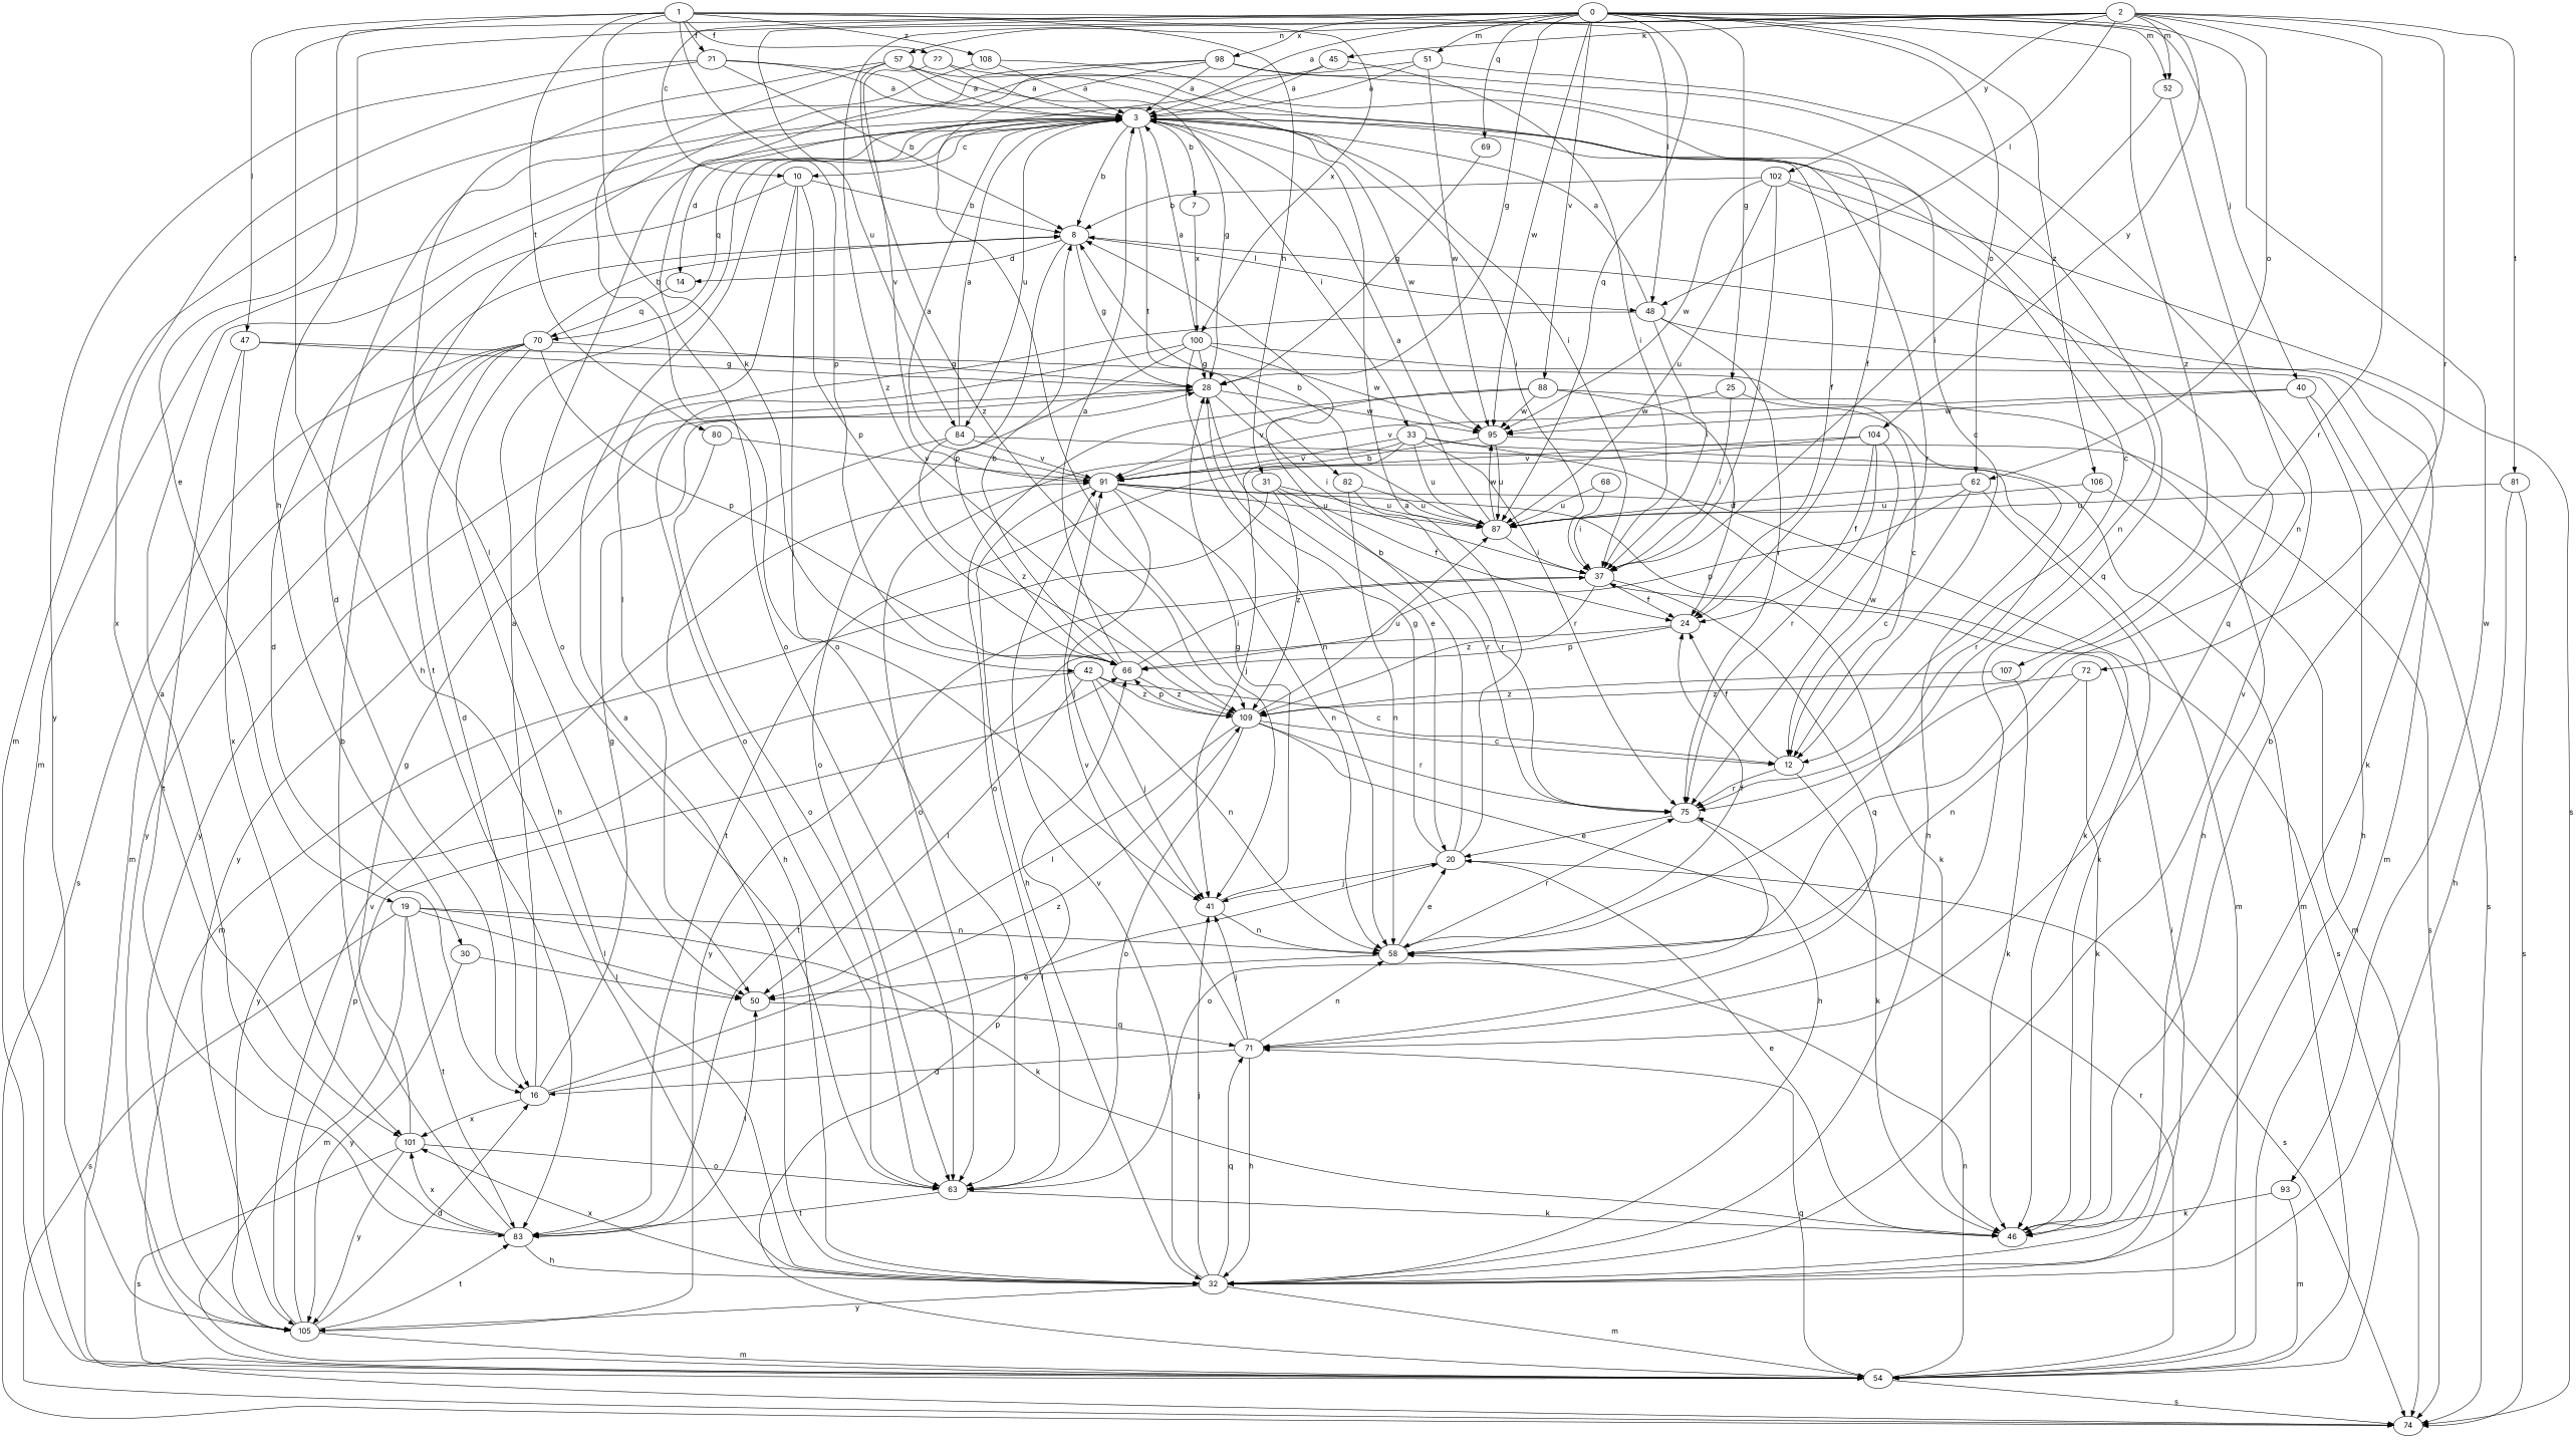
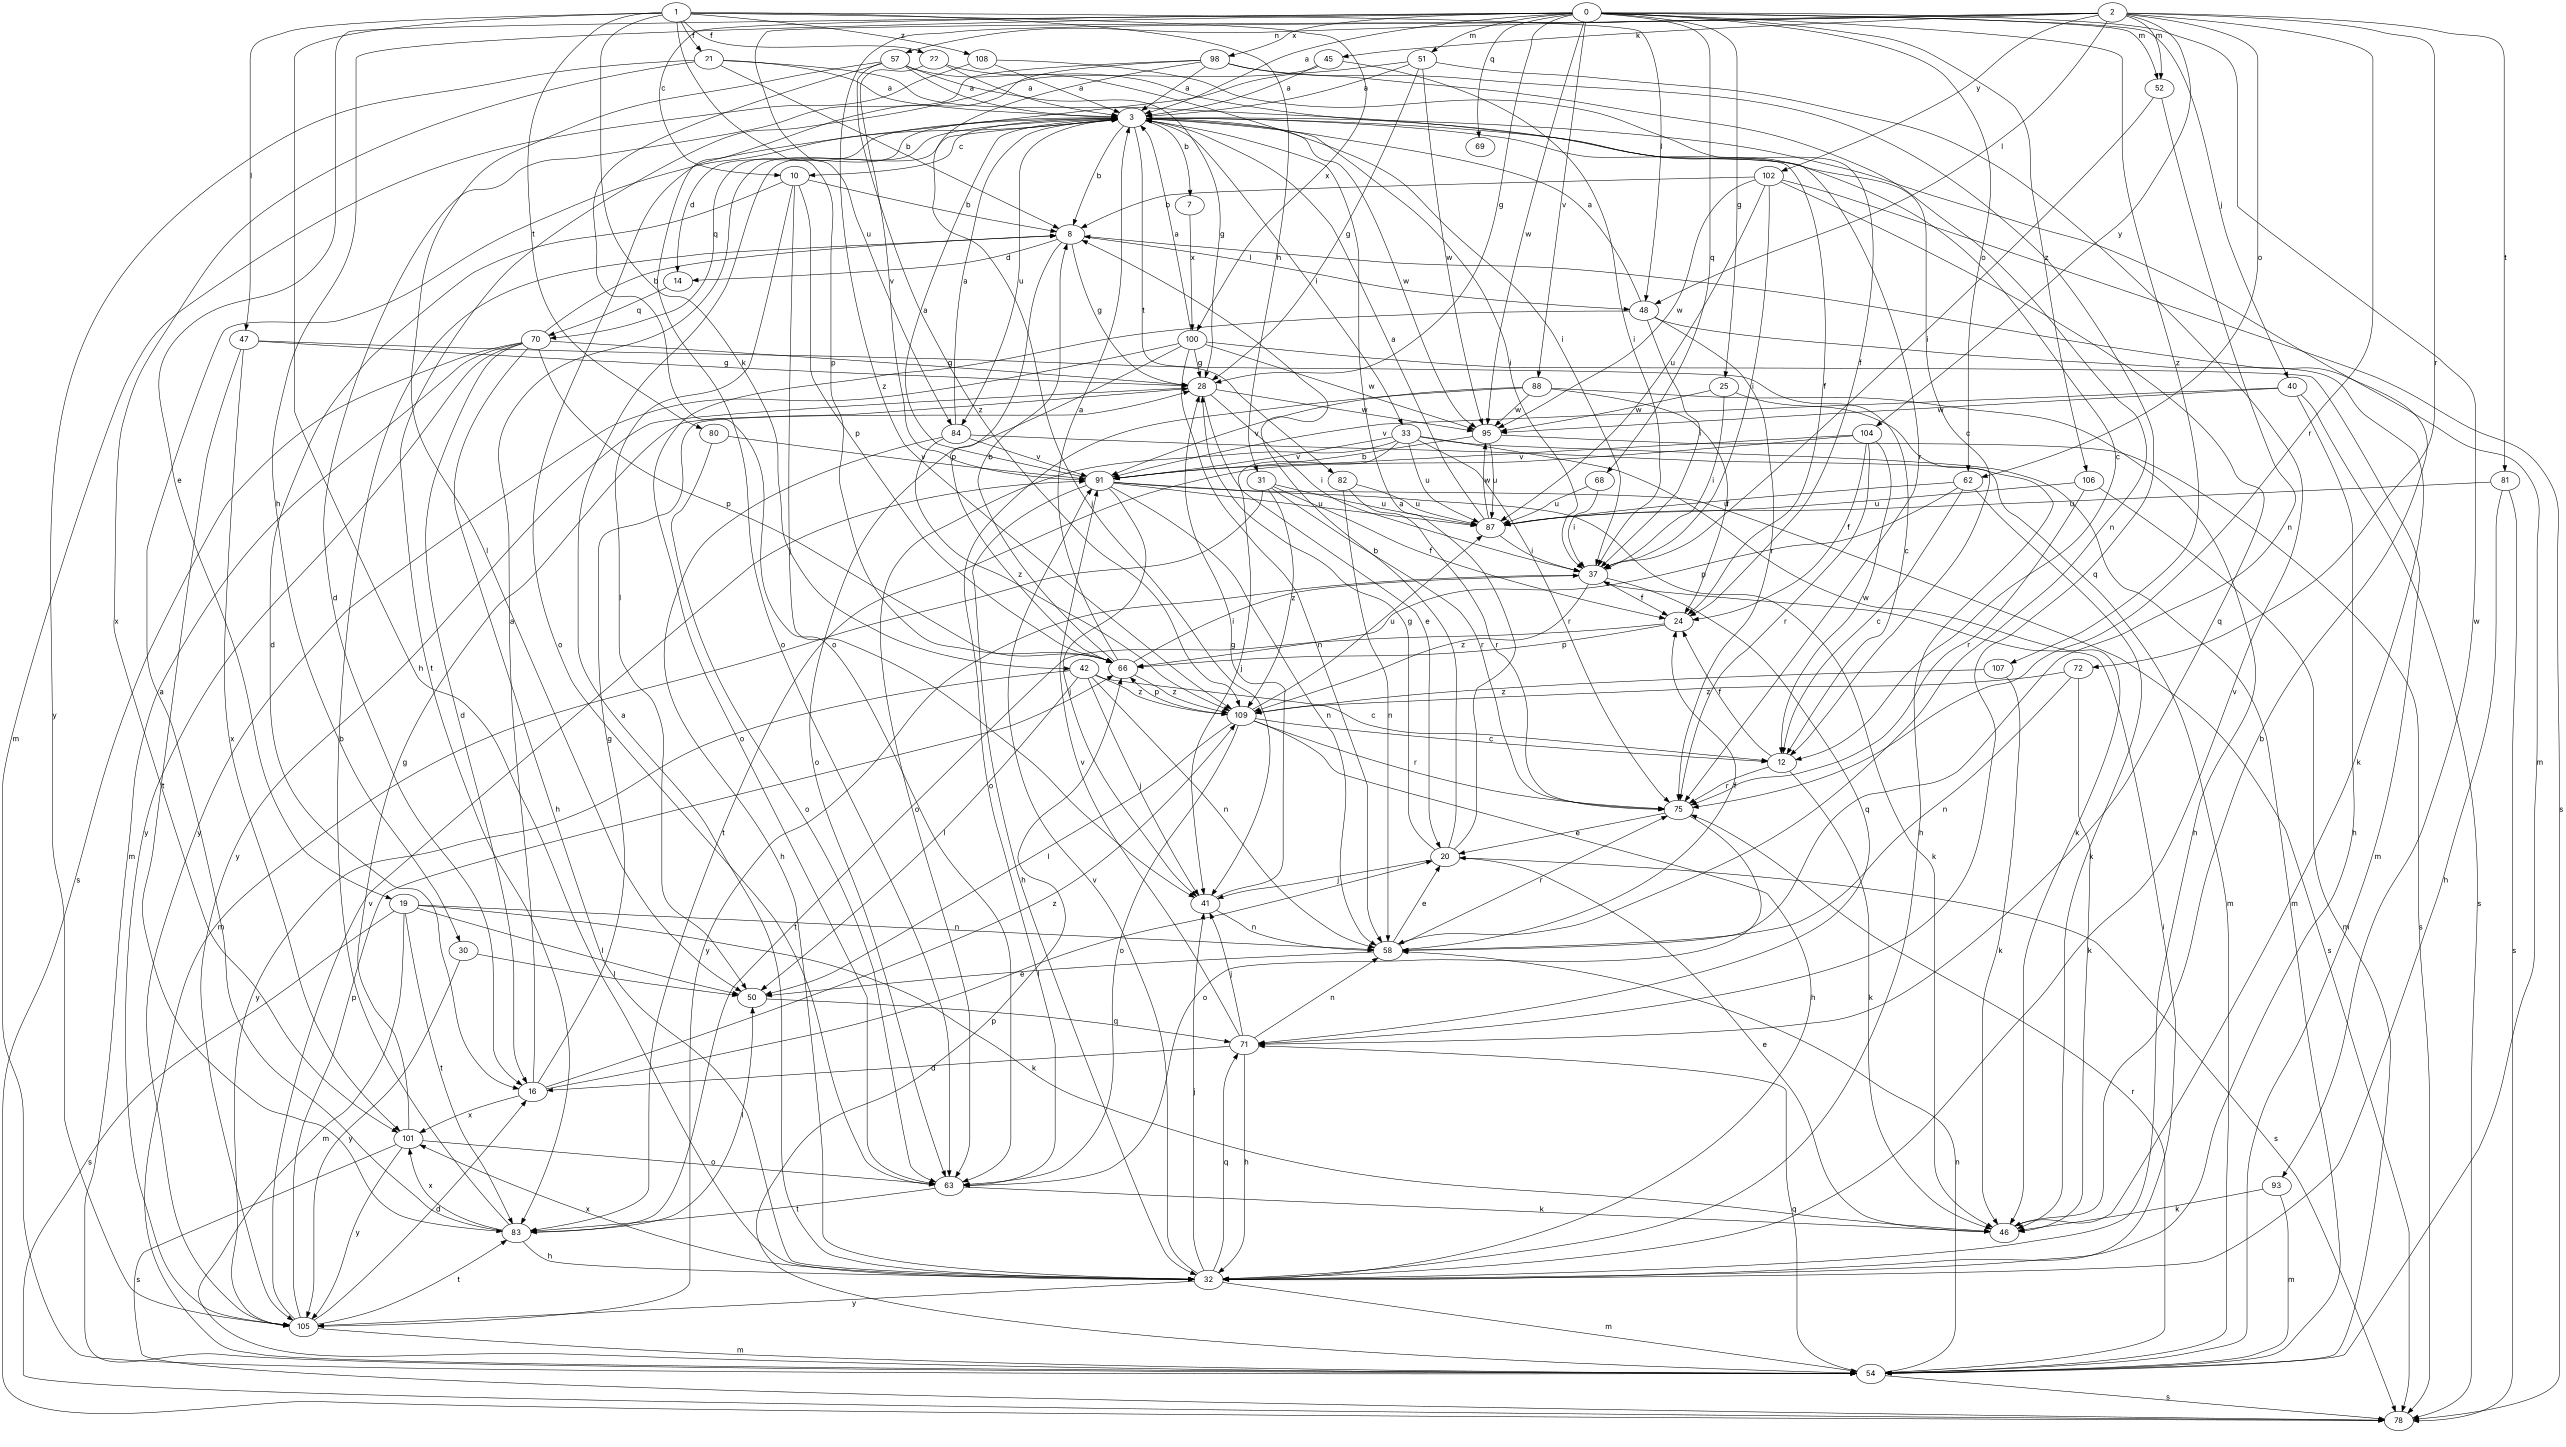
  strict digraph {
    fontname=Inter
    node [fontname=Inter]
    edge [fontname=Inter]
    0
    3
    10
    19
    25
    28
    30
    40
    51
    52
    62
    68
    69
    88
    93
    95
    98
    106
    107
    84
    7
    8
    12
    14
    24
    33
    37
    54
    70
    82
    66
    16
    41
    50
    46
    58
-   78 [label=74]
+   78
    83
    32
    20
    105
    91
    63
    87
    71
    75
    109
    1
    21
    22
    31
    42
    47
    48
    80
    100
    108
    101
    2
    45
    57
    72
    81
    102
    104
    0 -> 3 [label=a]
    0 -> 10 [label=c]
    0 -> 19 [label=e]
    0 -> 25 [label=g]
    0 -> 28 [label=g]
    0 -> 30 [label=h]
    0 -> 40 [label=j]
    0 -> 51 [label=m]
    0 -> 52 [label=m]
    0 -> 62 [label=o]
-   0 -> 87 [label=q]
+   0 -> 68 [label=q]
    0 -> 69 [label=q]
    0 -> 88 [label=v]
    0 -> 93 [label=w]
    0 -> 95 [label=w]
    0 -> 98 [label=x]
    0 -> 106 [label=z]
    0 -> 107 [label=z]
    3 -> 10 [label=c]
    3 -> 95 [label=w]
    3 -> 84 [label=u]
    3 -> 7 [label=b]
    3 -> 8 [label=b]
    3 -> 12 [label=c]
    3 -> 14 [label=d]
    3 -> 24 [label=f]
    3 -> 33 [label=i]
    3 -> 37 [label=i]
-   54 -> 3 [label=m]
+   3 -> 54 [label=m]
    3 -> 70 [label=q]
    3 -> 82 [label=t]
    10 -> 8 [label=b]
    10 -> 66 [label=p]
    10 -> 16 [label=d]
    10 -> 41 [label=j]
    10 -> 50 [label=l]
    19 -> 54 [label=m]
    19 -> 50 [label=l]
    19 -> 46 [label=k]
    19 -> 58 [label=n]
    19 -> 78 [label=s]
    19 -> 83 [label=t]
    25 -> 95 [label=w]
    25 -> 37 [label=i]
    25 -> 32 [label=h]
    28 -> 95 [label=w]
    28 -> 37 [label=i]
    28 -> 20 [label=e]
    28 -> 105 [label=y]
    30 -> 50 [label=l]
    30 -> 105 [label=y]
    40 -> 95 [label=w]
    40 -> 78 [label=s]
    40 -> 32 [label=h]
    40 -> 91 [label=v]
    51 -> 3 [label=a]
    51 -> 95 [label=w]
    51 -> 32 [label=v]
    51 -> 63 [label=o]
    52 -> 37 [label=i]
    52 -> 58 [label=n]
    62 -> 12 [label=c]
    62 -> 66 [label=p]
    62 -> 46 [label=k]
    62 -> 87 [label=u]
    68 -> 37 [label=i]
    68 -> 87 [label=u]
-   69 -> 28 [label=g]
+   51 -> 28 [label=g]
    88 -> 95 [label=w]
    88 -> 24 [label=f]
    88 -> 32 [label=h]
    88 -> 91 [label=v]
    88 -> 63 [label=o]
    93 -> 54 [label=m]
    93 -> 46 [label=k]
    95 -> 78 [label=s]
    95 -> 91 [label=b]
    95 -> 87 [label=u]
    98 -> 3 [label=a]
    98 -> 16 [label=d]
    98 -> 41 [label=j]
    98 -> 58 [label=n]
    98 -> 63 [label=o]
    98 -> 71 [label=q]
    106 -> 54 [label=m]
    106 -> 87 [label=u]
    106 -> 75 [label=r]
    107 -> 46 [label=k]
    107 -> 109 [label=z]
    84 -> 3 [label=a]
    84 -> 54 [label=m]
    84 -> 32 [label=h]
    84 -> 91 [label=v]
    84 -> 109 [label=z]
    7 -> 100 [label=x]
    8 -> 28 [label=g]
    8 -> 14 [label=d]
    8 -> 66 [label=p]
    8 -> 48 [label=l]
    12 -> 24 [label=f]
    12 -> 46 [label=k]
    12 -> 75 [label=r]
    14 -> 70 [label=q]
    24 -> 66 [label=p]
    24 -> 83 [label=t]
    33 -> 54 [label=m]
    33 -> 41 [label=j]
    33 -> 46 [label=k]
    33 -> 91 [label=v]
    33 -> 63 [label=o]
    33 -> 87 [label=u]
    33 -> 75 [label=r]
    37 -> 24 [label=f]
    37 -> 105 [label=y]
    37 -> 71 [label=q]
    37 -> 109 [label=z]
    54 -> 66 [label=p]
    54 -> 58 [label=n]
    54 -> 78 [label=s]
    54 -> 71 [label=q]
    54 -> 75 [label=r]
    70 -> 28 [label=g]
    70 -> 8 [label=b]
    70 -> 54 [label=m]
    70 -> 66 [label=p]
    70 -> 16 [label=d]
    70 -> 78 [label=s]
    70 -> 32 [label=h]
    70 -> 105 [label=y]
    82 -> 58 [label=n]
    82 -> 87 [label=u]
    82 -> 75 [label=r]
    66 -> 3 [label=a]
    66 -> 8 [label=b]
    66 -> 37 [label=i]
    66 -> 109 [label=z]
    16 -> 3 [label=a]
    16 -> 28 [label=g]
    16 -> 20 [label=e]
    16 -> 109 [label=z]
    16 -> 101 [label=x]
    41 -> 28 [label=g]
    41 -> 58 [label=n]
    50 -> 71 [label=q]
    46 -> 8 [label=b]
    46 -> 20 [label=e]
    58 -> 24 [label=f]
    58 -> 50 [label=l]
    58 -> 20 [label=e]
    58 -> 75 [label=r]
    83 -> 3 [label=a]
    83 -> 8 [label=b]
    83 -> 50 [label=l]
    83 -> 32 [label=h]
    83 -> 101 [label=x]
    32 -> 3 [label=a]
    32 -> 37 [label=i]
    32 -> 54 [label=m]
    32 -> 41 [label=j]
    32 -> 105 [label=y]
    32 -> 91 [label=v]
    32 -> 71 [label=q]
    32 -> 101 [label=x]
    20 -> 3 [label=a]
    20 -> 28 [label=g]
    20 -> 8 [label=b]
    20 -> 41 [label=j]
    20 -> 78 [label=s]
    105 -> 54 [label=m]
    105 -> 66 [label=p]
    105 -> 16 [label=d]
    105 -> 83 [label=t]
    105 -> 91 [label=v]
    91 -> 3 [label=a]
    91 -> 41 [label=j]
    91 -> 46 [label=k]
    91 -> 58 [label=n]
    91 -> 78 [label=s]
    91 -> 32 [label=h]
    91 -> 87 [label=u]
    63 -> 46 [label=k]
    63 -> 83 [label=t]
    87 -> 3 [label=a]
    87 -> 95 [label=w]
-   87 -> 8 [label=b]
    87 -> 37 [label=i]
    71 -> 16 [label=d]
    71 -> 41 [label=j]
    71 -> 58 [label=n]
    71 -> 32 [label=h]
    71 -> 91 [label=v]
    75 -> 20 [label=e]
    75 -> 63 [label=o]
    109 -> 12 [label=c]
    109 -> 66 [label=p]
    109 -> 50 [label=l]
    109 -> 32 [label=h]
    109 -> 63 [label=o]
    109 -> 87 [label=u]
    109 -> 75 [label=r]
    1 -> 66 [label=p]
    1 -> 32 [label=h]
    1 -> 21 [label=f]
    1 -> 22 [label=f]
    1 -> 31 [label=h]
    1 -> 42 [label=k]
    1 -> 47 [label=l]
    1 -> 48 [label=l]
    1 -> 80 [label=t]
    1 -> 100 [label=x]
    1 -> 108 [label=z]
    21 -> 3 [label=a]
    21 -> 8 [label=b]
    21 -> 12 [label=c]
    21 -> 105 [label=y]
    21 -> 101 [label=x]
    22 -> 3 [label=a]
    22 -> 91 [label=v]
    22 -> 75 [label=r]
    31 -> 24 [label=f]
    31 -> 54 [label=m]
    31 -> 87 [label=u]
    31 -> 75 [label=r]
    31 -> 109 [label=z]
    42 -> 12 [label=c]
    42 -> 41 [label=j]
    42 -> 50 [label=l]
    42 -> 58 [label=n]
    42 -> 105 [label=y]
    42 -> 109 [label=z]
    47 -> 28 [label=g]
    47 -> 12 [label=c]
    47 -> 83 [label=t]
    47 -> 101 [label=x]
    48 -> 3 [label=a]
    48 -> 37 [label=i]
    48 -> 46 [label=k]
    48 -> 63 [label=o]
    48 -> 75 [label=r]
    80 -> 91 [label=v]
    80 -> 63 [label=o]
    100 -> 3 [label=a]
    100 -> 28 [label=g]
    100 -> 95 [label=w]
    100 -> 54 [label=m]
    100 -> 58 [label=n]
    100 -> 105 [label=y]
    100 -> 63 [label=o]
    108 -> 3 [label=a]
    108 -> 24 [label=f]
    108 -> 54 [label=m]
    101 -> 28 [label=g]
    101 -> 78 [label=s]
    101 -> 105 [label=y]
    101 -> 63 [label=o]
    2 -> 52 [label=m]
    2 -> 62 [label=o]
    2 -> 84 [label=u]
    2 -> 75 [label=r]
    2 -> 109 [label=z]
    2 -> 48 [label=l]
    2 -> 45 [label=k]
    2 -> 57 [label=n]
    2 -> 72 [label=r]
    2 -> 81 [label=t]
    2 -> 102 [label=y]
    2 -> 104 [label=y]
    45 -> 3 [label=a]
    45 -> 37 [label=i]
    45 -> 83 [label=t]
    57 -> 3 [label=a]
    57 -> 28 [label=g]
    57 -> 37 [label=i]
    57 -> 50 [label=l]
    57 -> 63 [label=o]
    57 -> 109 [label=z]
    72 -> 46 [label=k]
    72 -> 58 [label=n]
    72 -> 109 [label=z]
    81 -> 78 [label=s]
    81 -> 32 [label=h]
    81 -> 87 [label=u]
    102 -> 95 [label=w]
    102 -> 8 [label=b]
    102 -> 37 [label=i]
    102 -> 78 [label=s]
    102 -> 87 [label=u]
    102 -> 71 [label=q]
    104 -> 12 [label=w]
    104 -> 24 [label=f]
    104 -> 83 [label=t]
    104 -> 91 [label=v]
    104 -> 75 [label=r]
  }
